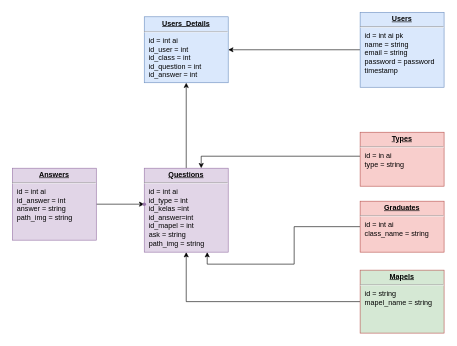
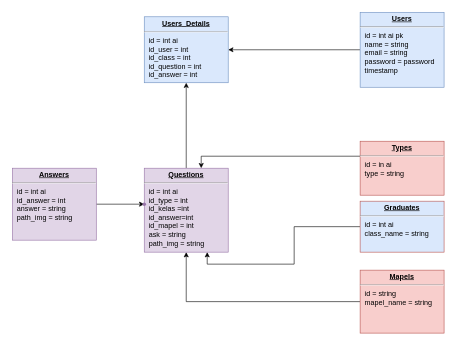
  <mxCell id="0" />
  <mxCell id="1" parent="0" />
  <mxCell id="2" value="" style="edgeStyle=orthogonalEdgeStyle;rounded=0;orthogonalLoop=1;jettySize=auto;html=1;entryX=0.75;entryY=1;entryDx=0;entryDy=0;" edge="1" parent="1" source="3" target="13"><mxGeometry relative="1" as="geometry" /></mxCell>
- <mxCell id="3" value="&lt;p style=&quot;margin: 0px ; margin-top: 4px ; text-align: center ; text-decoration: underline&quot;&gt;&lt;b&gt;Graduates&lt;/b&gt;&lt;/p&gt;&lt;hr&gt;&lt;p style=&quot;margin: 0px ; margin-left: 8px&quot;&gt;id = int ai&lt;br&gt;class_name = string&lt;br&gt;&lt;br&gt;&lt;/p&gt;" style="verticalAlign=top;align=left;overflow=fill;fontSize=12;fontFamily=Helvetica;html=1;rounded=0;shadow=0;comic=0;labelBackgroundColor=none;strokeWidth=1;fillColor=#f8cecc;strokeColor=#b85450;" parent="1" vertex="1"><mxGeometry x="600" y="335" width="140" height="85" as="geometry" /></mxCell>
+ <mxCell id="3" value="&lt;p style=&quot;margin: 0px ; margin-top: 4px ; text-align: center ; text-decoration: underline&quot;&gt;&lt;b&gt;Graduates&lt;/b&gt;&lt;/p&gt;&lt;hr&gt;&lt;p style=&quot;margin: 0px ; margin-left: 8px&quot;&gt;id = int ai&lt;br&gt;class_name = string&lt;br&gt;&lt;br&gt;&lt;/p&gt;" style="verticalAlign=top;align=left;overflow=fill;fontSize=12;fontFamily=Helvetica;html=1;rounded=0;shadow=0;comic=0;labelBackgroundColor=none;strokeWidth=1;fillColor=#dae8fc;strokeColor=#b85450;" parent="1" vertex="1"><mxGeometry x="600" y="335" width="140" height="85" as="geometry" /></mxCell>
  <mxCell id="4" value="" style="edgeStyle=orthogonalEdgeStyle;rounded=0;orthogonalLoop=1;jettySize=auto;html=1;" edge="1" parent="1" source="5" target="15"><mxGeometry relative="1" as="geometry" /></mxCell>
  <mxCell id="5" value="&lt;p style=&quot;margin: 0px ; margin-top: 4px ; text-align: center ; text-decoration: underline&quot;&gt;&lt;b&gt;Users&lt;/b&gt;&lt;/p&gt;&lt;hr&gt;&lt;p style=&quot;margin: 0px ; margin-left: 8px&quot;&gt;id = int ai pk&lt;br&gt;name = string&lt;/p&gt;&lt;p style=&quot;margin: 0px ; margin-left: 8px&quot;&gt;email = string&lt;/p&gt;&lt;p style=&quot;margin: 0px ; margin-left: 8px&quot;&gt;password = password&lt;/p&gt;&lt;p style=&quot;margin: 0px ; margin-left: 8px&quot;&gt;timestamp&lt;/p&gt;&lt;p style=&quot;margin: 0px ; margin-left: 8px&quot;&gt;&lt;br&gt;&lt;/p&gt;" style="verticalAlign=top;align=left;overflow=fill;fontSize=12;fontFamily=Helvetica;html=1;rounded=0;shadow=0;comic=0;labelBackgroundColor=none;strokeWidth=1;fillColor=#dae8fc;strokeColor=#6c8ebf;" parent="1" vertex="1"><mxGeometry x="600" y="20" width="140" height="125" as="geometry" /></mxCell>
  <mxCell id="6" value="" style="edgeStyle=orthogonalEdgeStyle;rounded=0;orthogonalLoop=1;jettySize=auto;html=1;" edge="1" parent="1" source="7" target="16"><mxGeometry relative="1" as="geometry" /></mxCell>
  <mxCell id="7" value="&lt;p style=&quot;margin: 0px ; margin-top: 4px ; text-align: center ; text-decoration: underline&quot;&gt;&lt;b&gt;Answers&lt;/b&gt;&lt;/p&gt;&lt;hr&gt;&lt;p style=&quot;margin: 0px ; margin-left: 8px&quot;&gt;id = int ai&lt;/p&gt;&lt;p style=&quot;margin: 0px ; margin-left: 8px&quot;&gt;id_answer = int&lt;/p&gt;&lt;p style=&quot;margin: 0px ; margin-left: 8px&quot;&gt;answer = string&lt;/p&gt;&lt;p style=&quot;margin: 0px ; margin-left: 8px&quot;&gt;path_img = string&lt;br&gt;&lt;br&gt;&lt;/p&gt;" style="verticalAlign=top;align=left;overflow=fill;fontSize=12;fontFamily=Helvetica;html=1;rounded=0;shadow=0;comic=0;labelBackgroundColor=none;strokeWidth=1;fillColor=#e1d5e7;strokeColor=#9673a6;" parent="1" vertex="1"><mxGeometry x="20" y="280" width="140" height="120" as="geometry" /></mxCell>
  <mxCell id="8" value="" style="edgeStyle=orthogonalEdgeStyle;rounded=0;orthogonalLoop=1;jettySize=auto;html=1;" edge="1" parent="1" source="9" target="13"><mxGeometry relative="1" as="geometry" /></mxCell>
- <mxCell id="9" value="&lt;p style=&quot;margin: 0px ; margin-top: 4px ; text-align: center ; text-decoration: underline&quot;&gt;&lt;b&gt;Mapels&lt;/b&gt;&lt;/p&gt;&lt;hr&gt;&lt;p style=&quot;margin: 0px ; margin-left: 8px&quot;&gt;id = string&lt;br&gt;mapel_name = string&lt;br&gt;&lt;/p&gt;" style="verticalAlign=top;align=left;overflow=fill;fontSize=12;fontFamily=Helvetica;html=1;rounded=0;shadow=0;comic=0;labelBackgroundColor=none;strokeWidth=1;fillColor=#d5e8d4;strokeColor=#b85450;" parent="1" vertex="1"><mxGeometry x="600" y="450" width="140" height="105" as="geometry" /></mxCell>
+ <mxCell id="9" value="&lt;p style=&quot;margin: 0px ; margin-top: 4px ; text-align: center ; text-decoration: underline&quot;&gt;&lt;b&gt;Mapels&lt;/b&gt;&lt;/p&gt;&lt;hr&gt;&lt;p style=&quot;margin: 0px ; margin-left: 8px&quot;&gt;id = string&lt;br&gt;mapel_name = string&lt;br&gt;&lt;/p&gt;" style="verticalAlign=top;align=left;overflow=fill;fontSize=12;fontFamily=Helvetica;html=1;rounded=0;shadow=0;comic=0;labelBackgroundColor=none;strokeWidth=1;fillColor=#f8cecc;strokeColor=#b85450;" parent="1" vertex="1"><mxGeometry x="600" y="450" width="140" height="105" as="geometry" /></mxCell>
  <mxCell id="10" value="" style="edgeStyle=orthogonalEdgeStyle;rounded=0;orthogonalLoop=1;jettySize=auto;html=1;" edge="1" parent="1" source="11" target="13"><mxGeometry relative="1" as="geometry"><mxPoint x="470" y="470" as="targetPoint" /><Array as="points"><mxPoint x="335" y="260" /></Array></mxGeometry></mxCell>
- <mxCell id="11" value="&lt;p style=&quot;margin: 0px ; margin-top: 4px ; text-align: center ; text-decoration: underline&quot;&gt;&lt;b&gt;Types&lt;/b&gt;&lt;/p&gt;&lt;hr&gt;&lt;p style=&quot;margin: 0px ; margin-left: 8px&quot;&gt;id = in ai&lt;br&gt;type = string&lt;br&gt;&lt;/p&gt;" style="verticalAlign=top;align=left;overflow=fill;fontSize=12;fontFamily=Helvetica;html=1;rounded=0;shadow=0;comic=0;labelBackgroundColor=none;strokeWidth=1;fillColor=#f8cecc;strokeColor=#b85450;" parent="1" vertex="1"><mxGeometry x="600" y="220" width="140" height="90" as="geometry" /></mxCell>
+ <mxCell id="11" value="&lt;p style=&quot;margin: 0px ; margin-top: 4px ; text-align: center ; text-decoration: underline&quot;&gt;&lt;b&gt;Types&lt;/b&gt;&lt;/p&gt;&lt;hr&gt;&lt;p style=&quot;margin: 0px ; margin-left: 8px&quot;&gt;id = in ai&lt;br&gt;type = string&lt;br&gt;&lt;/p&gt;" style="verticalAlign=top;align=left;overflow=fill;fontSize=12;fontFamily=Helvetica;html=1;rounded=0;shadow=0;comic=0;labelBackgroundColor=none;strokeWidth=1;fillColor=#f8cecc;strokeColor=#b85450;" parent="1" vertex="1"><mxGeometry x="600" y="235" width="140" height="90" as="geometry" /></mxCell>
  <mxCell id="12" value="" style="edgeStyle=orthogonalEdgeStyle;rounded=0;orthogonalLoop=1;jettySize=auto;html=1;" edge="1" parent="1" source="13" target="15"><mxGeometry relative="1" as="geometry" /></mxCell>
  <mxCell id="13" value="&lt;p style=&quot;margin: 0px ; margin-top: 4px ; text-align: center ; text-decoration: underline&quot;&gt;&lt;b&gt;Questions&lt;/b&gt;&lt;/p&gt;&lt;hr&gt;&lt;p style=&quot;margin: 0px ; margin-left: 8px&quot;&gt;id = int ai&lt;/p&gt;&lt;p style=&quot;margin: 0px ; margin-left: 8px&quot;&gt;id_type = int&lt;/p&gt;&lt;p style=&quot;margin: 0px ; margin-left: 8px&quot;&gt;id_kelas =int&lt;/p&gt;&lt;p style=&quot;margin: 0px ; margin-left: 8px&quot;&gt;id_answer=int&lt;/p&gt;&lt;p style=&quot;margin: 0px ; margin-left: 8px&quot;&gt;id_mapel = int&lt;br&gt;ask = string&lt;br&gt;&lt;/p&gt;&lt;p style=&quot;margin: 0px ; margin-left: 8px&quot;&gt;path_img = string&lt;/p&gt;" style="verticalAlign=top;align=left;overflow=fill;fontSize=12;fontFamily=Helvetica;html=1;rounded=0;shadow=0;comic=0;labelBackgroundColor=none;strokeWidth=1;fillColor=#e1d5e7;strokeColor=#9673a6;" parent="1" vertex="1"><mxGeometry x="240" y="280" width="140" height="140" as="geometry" /></mxCell>
  <mxCell id="14" style="edgeStyle=orthogonalEdgeStyle;rounded=0;orthogonalLoop=1;jettySize=auto;html=1;exitX=0.5;exitY=1;exitDx=0;exitDy=0;" parent="1" source="15" target="15" edge="1"><mxGeometry relative="1" as="geometry" /></mxCell>
  <mxCell id="15" value="&lt;p style=&quot;margin: 0px ; margin-top: 4px ; text-align: center ; text-decoration: underline&quot;&gt;&lt;b&gt;Users_Details&lt;/b&gt;&lt;/p&gt;&lt;hr&gt;&lt;p style=&quot;margin: 0px ; margin-left: 8px&quot;&gt;id = int ai&lt;br&gt;id_user = int&lt;/p&gt;&lt;p style=&quot;margin: 0px ; margin-left: 8px&quot;&gt;id_class = int&amp;nbsp;&lt;br&gt;id_question&lt;span style=&quot;background-color: initial;&quot;&gt;&amp;nbsp;= int&lt;/span&gt;&lt;/p&gt;&lt;p style=&quot;margin: 0px ; margin-left: 8px&quot;&gt;id_answer = int&lt;br&gt;&lt;/p&gt;&lt;p style=&quot;margin: 0px ; margin-left: 8px&quot;&gt;&lt;br&gt;&lt;/p&gt;&lt;p style=&quot;margin: 0px ; margin-left: 8px&quot;&gt;&lt;br&gt;&lt;/p&gt;" style="verticalAlign=top;align=left;overflow=fill;fontSize=12;fontFamily=Helvetica;html=1;rounded=0;shadow=0;comic=0;labelBackgroundColor=none;strokeWidth=1;fillColor=#dae8fc;strokeColor=#6c8ebf;" parent="1" vertex="1"><mxGeometry x="240" y="27.5" width="140" height="110" as="geometry" /></mxCell>
  <mxCell id="16" value="" style="shape=waypoint;sketch=0;size=6;pointerEvents=1;points=[];fillColor=#e1d5e7;resizable=0;rotatable=0;perimeter=centerPerimeter;snapToPoint=1;align=left;verticalAlign=top;strokeColor=#9673a6;rounded=0;shadow=0;comic=0;labelBackgroundColor=none;strokeWidth=1;" vertex="1" parent="1"><mxGeometry x="220" y="320" width="40" height="40" as="geometry" /></mxCell>
  <mxCell id="17" style="edgeStyle=orthogonalEdgeStyle;rounded=0;orthogonalLoop=1;jettySize=auto;html=1;entryX=0.376;entryY=0.456;entryDx=0;entryDy=0;entryPerimeter=0;" edge="1" parent="1" source="16" target="16"><mxGeometry relative="1" as="geometry" /></mxCell>
